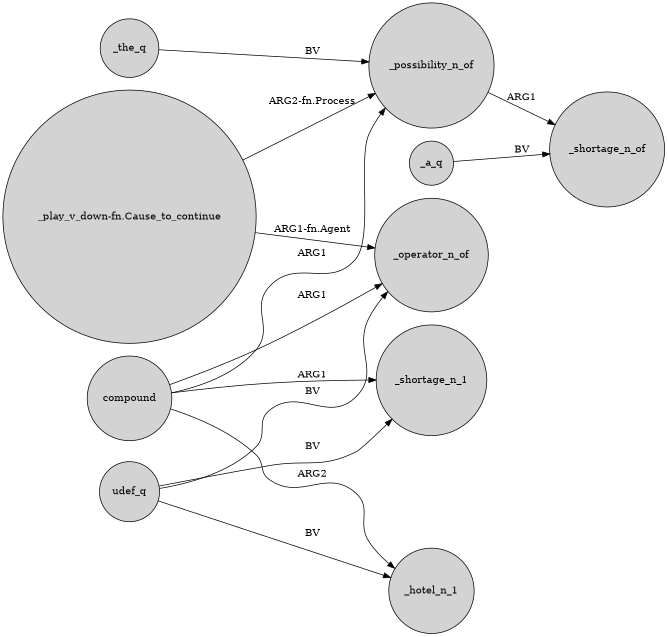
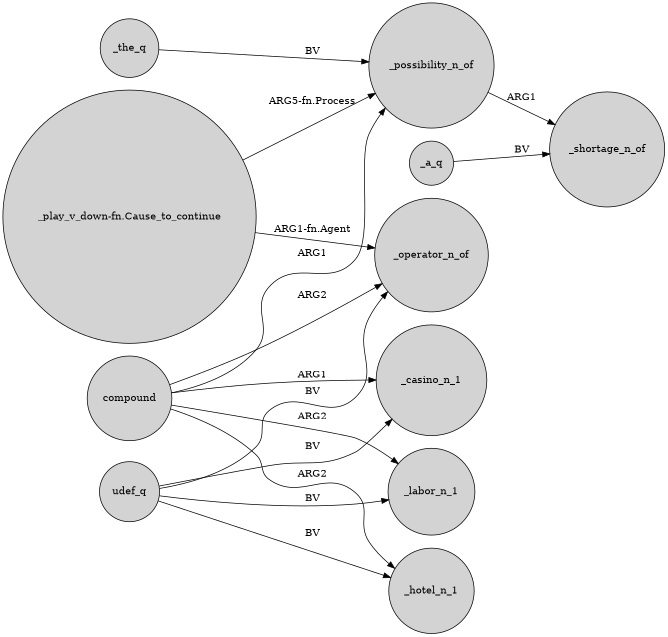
  digraph {
    rankdir=LR
    node [shape=circle style=filled]
    "_play_v_down-fn.Cause_to_continue"
    _possibility_n_of
    _operator_n_of
    _shortage_n_of
    _the_q
    compound
    _hotel_n_1
-   _casino_n_1 [label=_shortage_n_1]
+   _casino_n_1
+   _labor_n_1
    udef_q
    _a_q
-   "_play_v_down-fn.Cause_to_continue" -> _possibility_n_of [label="ARG2-fn.Process"]
+   "_play_v_down-fn.Cause_to_continue" -> _possibility_n_of [label="ARG5-fn.Process"]
    "_play_v_down-fn.Cause_to_continue" -> _operator_n_of [label="ARG1-fn.Agent"]
    _possibility_n_of -> _shortage_n_of [label=ARG1]
    _the_q -> _possibility_n_of [label=BV]
    compound -> _possibility_n_of [label=ARG1]
-   compound -> _operator_n_of [label=ARG1]
+   compound -> _operator_n_of [label=ARG2]
    compound -> _hotel_n_1 [label=ARG2]
    compound -> _casino_n_1 [label=ARG1]
+   compound -> _labor_n_1 [label=ARG2]
    udef_q -> _operator_n_of [label=BV]
    udef_q -> _hotel_n_1 [label=BV]
    udef_q -> _casino_n_1 [label=BV]
+   udef_q -> _labor_n_1 [label=BV]
    _a_q -> _shortage_n_of [label=BV]
  }
